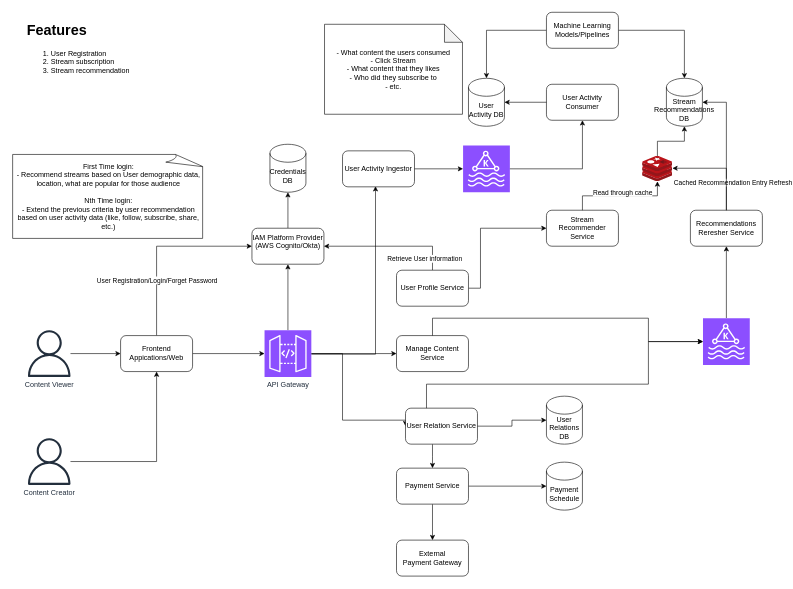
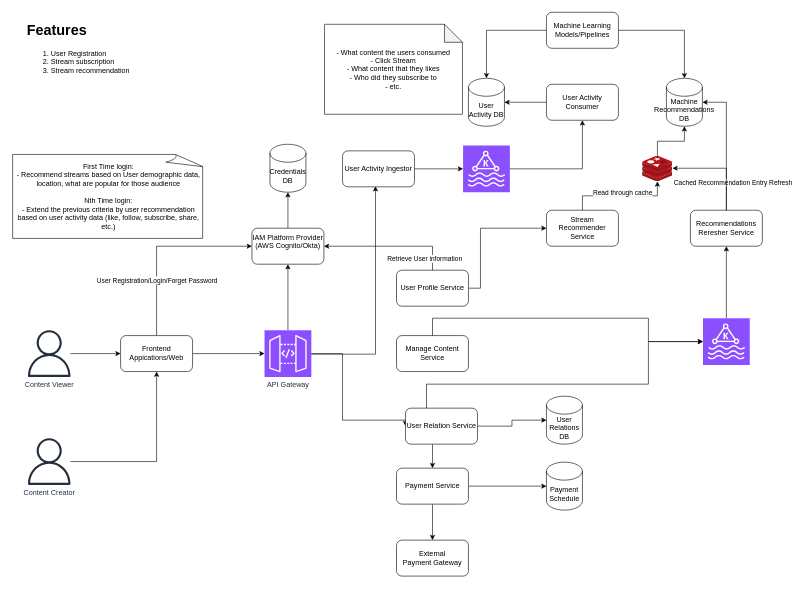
  <mxCell id="0" />
  <mxCell id="1" parent="0" />
  <mxCell id="2" value="&lt;h1 style=&quot;margin-top: 0px;&quot;&gt;Features&lt;/h1&gt;&lt;p&gt;&lt;/p&gt;&lt;ol&gt;&lt;li&gt;User Registration&lt;/li&gt;&lt;li&gt;Stream subscription&lt;/li&gt;&lt;li&gt;Stream recommendation&lt;/li&gt;&lt;/ol&gt;&lt;p&gt;&lt;/p&gt;&lt;p&gt;&lt;br&gt;&lt;/p&gt;" style="text;html=1;whiteSpace=wrap;overflow=hidden;rounded=0;" parent="1" vertex="1"><mxGeometry x="42" y="30" width="180" height="110" as="geometry" /></mxCell>
  <mxCell id="3" style="edgeStyle=orthogonalEdgeStyle;rounded=0;orthogonalLoop=1;jettySize=auto;html=1;" parent="1" source="4" target="13" edge="1"><mxGeometry relative="1" as="geometry" /></mxCell>
  <mxCell id="4" value="Content Viewer" style="sketch=0;outlineConnect=0;fontColor=#232F3E;gradientColor=none;fillColor=#232F3D;strokeColor=none;dashed=0;verticalLabelPosition=bottom;verticalAlign=top;align=center;html=1;fontSize=12;fontStyle=0;aspect=fixed;pointerEvents=1;shape=mxgraph.aws4.user;" parent="1" vertex="1"><mxGeometry x="42" y="550" width="78" height="78" as="geometry" /></mxCell>
  <mxCell id="5" style="edgeStyle=orthogonalEdgeStyle;rounded=0;orthogonalLoop=1;jettySize=auto;html=1;entryX=0.5;entryY=1;entryDx=0;entryDy=0;" parent="1" source="9" target="15" edge="1"><mxGeometry relative="1" as="geometry" /></mxCell>
- <mxCell id="6" style="edgeStyle=orthogonalEdgeStyle;rounded=0;orthogonalLoop=1;jettySize=auto;html=1;entryX=0;entryY=0.5;entryDx=0;entryDy=0;" parent="1" source="9" target="24" edge="1"><mxGeometry relative="1" as="geometry" /></mxCell>
  <mxCell id="7" style="edgeStyle=orthogonalEdgeStyle;rounded=0;orthogonalLoop=1;jettySize=auto;html=1;entryX=0;entryY=0.5;entryDx=0;entryDy=0;" parent="1" source="9" target="26" edge="1"><mxGeometry relative="1" as="geometry"><Array as="points"><mxPoint x="570" y="589" /><mxPoint x="570" y="700" /></Array></mxGeometry></mxCell>
  <mxCell id="8" style="edgeStyle=orthogonalEdgeStyle;rounded=0;orthogonalLoop=1;jettySize=auto;html=1;exitX=1;exitY=0.5;exitDx=0;exitDy=0;exitPerimeter=0;" edge="1" parent="1" source="9"><mxGeometry relative="1" as="geometry"><mxPoint x="625" y="310" as="targetPoint" /><Array as="points"><mxPoint x="518" y="590" /><mxPoint x="625" y="590" /><mxPoint x="625" y="311" /></Array></mxGeometry></mxCell>
  <mxCell id="9" value="API Gateway" style="sketch=0;points=[[0,0,0],[0.25,0,0],[0.5,0,0],[0.75,0,0],[1,0,0],[0,1,0],[0.25,1,0],[0.5,1,0],[0.75,1,0],[1,1,0],[0,0.25,0],[0,0.5,0],[0,0.75,0],[1,0.25,0],[1,0.5,0],[1,0.75,0]];outlineConnect=0;fontColor=#232F3E;fillColor=#8C4FFF;strokeColor=#ffffff;dashed=0;verticalLabelPosition=bottom;verticalAlign=top;align=center;html=1;fontSize=12;fontStyle=0;aspect=fixed;shape=mxgraph.aws4.resourceIcon;resIcon=mxgraph.aws4.api_gateway;" parent="1" vertex="1"><mxGeometry x="440" y="550" width="78" height="78" as="geometry" /></mxCell>
  <mxCell id="10" style="edgeStyle=orthogonalEdgeStyle;rounded=0;orthogonalLoop=1;jettySize=auto;html=1;" parent="1" source="13" target="9" edge="1"><mxGeometry relative="1" as="geometry" /></mxCell>
  <mxCell id="11" style="edgeStyle=orthogonalEdgeStyle;rounded=0;orthogonalLoop=1;jettySize=auto;html=1;entryX=0;entryY=0.5;entryDx=0;entryDy=0;" parent="1" source="13" target="15" edge="1"><mxGeometry relative="1" as="geometry"><Array as="points"><mxPoint x="260" y="410" /></Array></mxGeometry></mxCell>
  <mxCell id="12" value="User Registration/Login/Forget Password" style="edgeLabel;html=1;align=center;verticalAlign=middle;resizable=0;points=[];" parent="11" vertex="1" connectable="0"><mxGeometry x="-0.396" relative="1" as="geometry"><mxPoint as="offset" /></mxGeometry></mxCell>
  <mxCell id="13" value="Frontend Appications/Web" style="rounded=1;whiteSpace=wrap;html=1;" parent="1" vertex="1"><mxGeometry x="200" y="559" width="120" height="60" as="geometry" /></mxCell>
  <mxCell id="14" style="edgeStyle=orthogonalEdgeStyle;rounded=0;orthogonalLoop=1;jettySize=auto;html=1;" parent="1" source="15" target="16" edge="1"><mxGeometry relative="1" as="geometry"><mxPoint x="479" y="310" as="targetPoint" /></mxGeometry></mxCell>
  <mxCell id="15" value="IAM Platform Provider&lt;br&gt;(AWS Cognito/Okta)&lt;div&gt;&lt;br/&gt;&lt;/div&gt;" style="rounded=1;whiteSpace=wrap;html=1;" parent="1" vertex="1"><mxGeometry x="419" y="380" width="120" height="60" as="geometry" /></mxCell>
  <mxCell id="16" value="Credentials DB" style="shape=cylinder3;whiteSpace=wrap;html=1;boundedLbl=1;backgroundOutline=1;size=15;" parent="1" vertex="1"><mxGeometry x="449" y="240" width="60" height="80" as="geometry" /></mxCell>
  <mxCell id="17" style="edgeStyle=orthogonalEdgeStyle;rounded=0;orthogonalLoop=1;jettySize=auto;html=1;entryX=1;entryY=0.5;entryDx=0;entryDy=0;exitX=0.5;exitY=0;exitDx=0;exitDy=0;" parent="1" source="20" target="15" edge="1"><mxGeometry relative="1" as="geometry"><Array as="points"><mxPoint x="720" y="410" /></Array></mxGeometry></mxCell>
  <mxCell id="18" value="Retrieve User information" style="edgeLabel;html=1;align=center;verticalAlign=middle;resizable=0;points=[];" parent="17" vertex="1" connectable="0"><mxGeometry x="0.115" relative="1" as="geometry"><mxPoint x="69" y="20" as="offset" /></mxGeometry></mxCell>
  <mxCell id="19" style="edgeStyle=orthogonalEdgeStyle;rounded=0;orthogonalLoop=1;jettySize=auto;html=1;entryX=0;entryY=0.5;entryDx=0;entryDy=0;" parent="1" source="20" target="35" edge="1"><mxGeometry relative="1" as="geometry"><Array as="points"><mxPoint x="800" y="480" /><mxPoint x="800" y="380" /></Array></mxGeometry></mxCell>
  <mxCell id="20" value="User Profile Service" style="rounded=1;whiteSpace=wrap;html=1;" parent="1" vertex="1"><mxGeometry x="660" y="450" width="120" height="60" as="geometry" /></mxCell>
  <mxCell id="21" value="User Activity DB" style="shape=cylinder3;whiteSpace=wrap;html=1;boundedLbl=1;backgroundOutline=1;size=15;" parent="1" vertex="1"><mxGeometry x="780" y="130" width="60" height="80" as="geometry" /></mxCell>
  <mxCell id="22" style="edgeStyle=orthogonalEdgeStyle;rounded=0;orthogonalLoop=1;jettySize=auto;html=1;entryX=0.5;entryY=1;entryDx=0;entryDy=0;" parent="1" source="23" target="13" edge="1"><mxGeometry relative="1" as="geometry" /></mxCell>
  <mxCell id="23" value="Content Creator" style="sketch=0;outlineConnect=0;fontColor=#232F3E;gradientColor=none;fillColor=#232F3D;strokeColor=none;dashed=0;verticalLabelPosition=bottom;verticalAlign=top;align=center;html=1;fontSize=12;fontStyle=0;aspect=fixed;pointerEvents=1;shape=mxgraph.aws4.user;" parent="1" vertex="1"><mxGeometry x="42" y="730" width="78" height="78" as="geometry" /></mxCell>
  <mxCell id="24" value="Manage Content Service" style="rounded=1;whiteSpace=wrap;html=1;" parent="1" vertex="1"><mxGeometry x="660" y="559" width="120" height="60" as="geometry" /></mxCell>
  <mxCell id="25" style="edgeStyle=orthogonalEdgeStyle;rounded=0;orthogonalLoop=1;jettySize=auto;html=1;entryX=0.5;entryY=0;entryDx=0;entryDy=0;" parent="1" source="26" target="31" edge="1"><mxGeometry relative="1" as="geometry"><Array as="points"><mxPoint x="720" y="760" /><mxPoint x="720" y="760" /></Array></mxGeometry></mxCell>
  <mxCell id="26" value="User Relation Service" style="rounded=1;whiteSpace=wrap;html=1;" parent="1" vertex="1"><mxGeometry x="675" y="680" width="120" height="60" as="geometry" /></mxCell>
  <mxCell id="27" value="User Relations DB" style="shape=cylinder3;whiteSpace=wrap;html=1;boundedLbl=1;backgroundOutline=1;size=15;" parent="1" vertex="1"><mxGeometry x="910" y="660" width="60" height="80" as="geometry" /></mxCell>
  <mxCell id="28" style="edgeStyle=orthogonalEdgeStyle;rounded=0;orthogonalLoop=1;jettySize=auto;html=1;entryX=0;entryY=0.5;entryDx=0;entryDy=0;entryPerimeter=0;" parent="1" source="26" target="27" edge="1"><mxGeometry relative="1" as="geometry" /></mxCell>
  <mxCell id="29" style="edgeStyle=orthogonalEdgeStyle;rounded=0;orthogonalLoop=1;jettySize=auto;html=1;" parent="1" source="31" target="32" edge="1"><mxGeometry relative="1" as="geometry" /></mxCell>
  <mxCell id="30" style="edgeStyle=orthogonalEdgeStyle;rounded=0;orthogonalLoop=1;jettySize=auto;html=1;exitX=0.5;exitY=1;exitDx=0;exitDy=0;" parent="1" source="31" target="33" edge="1"><mxGeometry relative="1" as="geometry"><mxPoint x="860" y="910" as="targetPoint" /></mxGeometry></mxCell>
  <mxCell id="31" value="Payment Service" style="rounded=1;whiteSpace=wrap;html=1;" parent="1" vertex="1"><mxGeometry x="660" y="780" width="120" height="60" as="geometry" /></mxCell>
  <mxCell id="32" value="Payment Schedule" style="shape=cylinder3;whiteSpace=wrap;html=1;boundedLbl=1;backgroundOutline=1;size=15;" parent="1" vertex="1"><mxGeometry x="910" y="770" width="60" height="80" as="geometry" /></mxCell>
  <mxCell id="33" value="External&lt;br&gt;Payment Gateway" style="rounded=1;whiteSpace=wrap;html=1;" parent="1" vertex="1"><mxGeometry x="660" y="900" width="120" height="60" as="geometry" /></mxCell>
  <mxCell id="34" value="First Time login:&lt;div&gt;- Recommend streams based on User demographic data, location, what are popular for those audience&lt;/div&gt;&lt;div&gt;&lt;br&gt;&lt;/div&gt;&lt;div&gt;Nth Time login:&lt;/div&gt;&lt;div&gt;- Extend the previous criteria by user recommendation based on user activity data (like, follow, subscribe, share, etc.)&lt;/div&gt;" style="whiteSpace=wrap;html=1;shape=mxgraph.basic.document" parent="1" vertex="1"><mxGeometry x="20" y="257" width="320" height="140" as="geometry" /></mxCell>
  <mxCell id="35" value="Stream Recommender Service" style="rounded=1;whiteSpace=wrap;html=1;" parent="1" vertex="1"><mxGeometry x="910" y="350" width="120" height="60" as="geometry" /></mxCell>
  <mxCell id="36" style="edgeStyle=orthogonalEdgeStyle;rounded=0;orthogonalLoop=1;jettySize=auto;html=1;" parent="1" source="38" target="21" edge="1"><mxGeometry relative="1" as="geometry" /></mxCell>
  <mxCell id="37" style="edgeStyle=orthogonalEdgeStyle;rounded=0;orthogonalLoop=1;jettySize=auto;html=1;" parent="1" source="38" target="39" edge="1"><mxGeometry relative="1" as="geometry"><mxPoint x="1070" y="190" as="targetPoint" /></mxGeometry></mxCell>
  <mxCell id="38" value="Machine Learning Models/Pipelines" style="rounded=1;whiteSpace=wrap;html=1;" parent="1" vertex="1"><mxGeometry x="910" y="20" width="120" height="60" as="geometry" /></mxCell>
- <mxCell id="39" value="Stream Recommendations&lt;div&gt;DB&lt;/div&gt;" style="shape=cylinder3;whiteSpace=wrap;html=1;boundedLbl=1;backgroundOutline=1;size=15;" parent="1" vertex="1"><mxGeometry x="1110" y="130" width="60" height="80" as="geometry" /></mxCell>
+ <mxCell id="39" value="Machine Recommendations&lt;div&gt;DB&lt;/div&gt;" style="shape=cylinder3;whiteSpace=wrap;html=1;boundedLbl=1;backgroundOutline=1;size=15;" parent="1" vertex="1"><mxGeometry x="1110" y="130" width="60" height="80" as="geometry" /></mxCell>
  <mxCell id="40" style="edgeStyle=orthogonalEdgeStyle;rounded=0;orthogonalLoop=1;jettySize=auto;html=1;exitX=0.5;exitY=0;exitDx=0;exitDy=0;entryX=0.5;entryY=1;entryDx=0;entryDy=0;entryPerimeter=0;" parent="1" source="44" target="39" edge="1"><mxGeometry relative="1" as="geometry" /></mxCell>
  <mxCell id="41" value="- What content the users consumed&lt;div&gt;- Click Stream&lt;/div&gt;&lt;div&gt;- What content that they likes&lt;/div&gt;&lt;div&gt;- Who did they subscribe to&lt;/div&gt;&lt;div&gt;- etc.&lt;/div&gt;" style="shape=note;whiteSpace=wrap;html=1;backgroundOutline=1;darkOpacity=0.05;" parent="1" vertex="1"><mxGeometry x="540" y="40" width="230" height="150" as="geometry" /></mxCell>
  <mxCell id="42" value="" style="edgeStyle=orthogonalEdgeStyle;rounded=0;orthogonalLoop=1;jettySize=auto;html=1;exitX=0.5;exitY=0;exitDx=0;exitDy=0;entryX=0.5;entryY=1;entryDx=0;entryDy=0;entryPerimeter=0;" parent="1" source="35" target="44" edge="1"><mxGeometry relative="1" as="geometry"><mxPoint x="970" y="350" as="sourcePoint" /><mxPoint x="1140" y="210" as="targetPoint" /></mxGeometry></mxCell>
  <mxCell id="43" value="Read through cache" style="edgeLabel;html=1;align=center;verticalAlign=middle;resizable=0;points=[];" parent="42" vertex="1" connectable="0"><mxGeometry x="-0.226" relative="1" as="geometry"><mxPoint x="23" y="-6" as="offset" /></mxGeometry></mxCell>
  <mxCell id="44" value="" style="image;sketch=0;aspect=fixed;html=1;points=[];align=center;fontSize=12;image=img/lib/mscae/Cache_Redis_Product.svg;" parent="1" vertex="1"><mxGeometry x="1070" y="260" width="50" height="42" as="geometry" /></mxCell>
  <mxCell id="45" style="edgeStyle=orthogonalEdgeStyle;rounded=0;orthogonalLoop=1;jettySize=auto;html=1;entryX=0.5;entryY=1;entryDx=0;entryDy=0;" parent="1" source="46" target="48" edge="1"><mxGeometry relative="1" as="geometry" /></mxCell>
  <mxCell id="46" value="" style="sketch=0;points=[[0,0,0],[0.25,0,0],[0.5,0,0],[0.75,0,0],[1,0,0],[0,1,0],[0.25,1,0],[0.5,1,0],[0.75,1,0],[1,1,0],[0,0.25,0],[0,0.5,0],[0,0.75,0],[1,0.25,0],[1,0.5,0],[1,0.75,0]];outlineConnect=0;fontColor=#232F3E;fillColor=#8C4FFF;strokeColor=#ffffff;dashed=0;verticalLabelPosition=bottom;verticalAlign=top;align=center;html=1;fontSize=12;fontStyle=0;aspect=fixed;shape=mxgraph.aws4.resourceIcon;resIcon=mxgraph.aws4.managed_streaming_for_kafka;" parent="1" vertex="1"><mxGeometry x="1171" y="530" width="78" height="78" as="geometry" /></mxCell>
  <mxCell id="47" style="edgeStyle=orthogonalEdgeStyle;rounded=0;orthogonalLoop=1;jettySize=auto;html=1;entryX=0;entryY=0.5;entryDx=0;entryDy=0;entryPerimeter=0;" parent="1" source="26" target="46" edge="1"><mxGeometry relative="1" as="geometry"><Array as="points"><mxPoint x="710" y="640" /><mxPoint x="1080" y="640" /><mxPoint x="1080" y="569" /></Array></mxGeometry></mxCell>
  <mxCell id="48" value="Recommendations&lt;br&gt;Reresher Service" style="rounded=1;whiteSpace=wrap;html=1;" parent="1" vertex="1"><mxGeometry x="1150" y="350" width="120" height="60" as="geometry" /></mxCell>
  <mxCell id="49" style="edgeStyle=orthogonalEdgeStyle;rounded=0;orthogonalLoop=1;jettySize=auto;html=1;entryX=1;entryY=0.5;entryDx=0;entryDy=0;entryPerimeter=0;exitX=0.5;exitY=0;exitDx=0;exitDy=0;" parent="1" source="48" target="39" edge="1"><mxGeometry relative="1" as="geometry" /></mxCell>
  <mxCell id="50" value="Cached Recommendation Entry Refresh" style="edgeLabel;html=1;align=center;verticalAlign=middle;resizable=0;points=[];" parent="49" vertex="1" connectable="0"><mxGeometry x="-0.353" y="-4" relative="1" as="geometry"><mxPoint x="6" y="24" as="offset" /></mxGeometry></mxCell>
  <mxCell id="51" style="edgeStyle=orthogonalEdgeStyle;rounded=0;orthogonalLoop=1;jettySize=auto;html=1;entryX=0;entryY=0.5;entryDx=0;entryDy=0;entryPerimeter=0;" parent="1" source="24" target="46" edge="1"><mxGeometry relative="1" as="geometry"><Array as="points"><mxPoint x="720" y="530" /><mxPoint x="1080" y="530" /><mxPoint x="1080" y="569" /></Array></mxGeometry></mxCell>
  <mxCell id="52" value="User Activity Ingestor" style="rounded=1;whiteSpace=wrap;html=1;" vertex="1" parent="1"><mxGeometry x="570" y="251" width="120" height="60" as="geometry" /></mxCell>
  <mxCell id="53" value="" style="sketch=0;points=[[0,0,0],[0.25,0,0],[0.5,0,0],[0.75,0,0],[1,0,0],[0,1,0],[0.25,1,0],[0.5,1,0],[0.75,1,0],[1,1,0],[0,0.25,0],[0,0.5,0],[0,0.75,0],[1,0.25,0],[1,0.5,0],[1,0.75,0]];outlineConnect=0;fontColor=#232F3E;fillColor=#8C4FFF;strokeColor=#ffffff;dashed=0;verticalLabelPosition=bottom;verticalAlign=top;align=center;html=1;fontSize=12;fontStyle=0;aspect=fixed;shape=mxgraph.aws4.resourceIcon;resIcon=mxgraph.aws4.managed_streaming_for_kafka;" vertex="1" parent="1"><mxGeometry x="771" y="242" width="78" height="78" as="geometry" /></mxCell>
  <mxCell id="54" style="edgeStyle=orthogonalEdgeStyle;rounded=0;orthogonalLoop=1;jettySize=auto;html=1;entryX=0;entryY=0.5;entryDx=0;entryDy=0;entryPerimeter=0;" edge="1" parent="1" source="52" target="53"><mxGeometry relative="1" as="geometry" /></mxCell>
  <mxCell id="55" style="edgeStyle=orthogonalEdgeStyle;rounded=0;orthogonalLoop=1;jettySize=auto;html=1;entryX=0.5;entryY=1;entryDx=0;entryDy=0;" edge="1" parent="1" source="53" target="57"><mxGeometry relative="1" as="geometry" /></mxCell>
  <mxCell id="56" style="edgeStyle=orthogonalEdgeStyle;rounded=0;orthogonalLoop=1;jettySize=auto;html=1;entryX=1;entryY=0.476;entryDx=0;entryDy=0;entryPerimeter=0;exitX=0.5;exitY=0;exitDx=0;exitDy=0;" edge="1" parent="1" source="48" target="44"><mxGeometry relative="1" as="geometry" /></mxCell>
  <mxCell id="57" value="User Activity Consumer" style="rounded=1;whiteSpace=wrap;html=1;" vertex="1" parent="1"><mxGeometry x="910" y="140" width="120" height="60" as="geometry" /></mxCell>
  <mxCell id="58" style="edgeStyle=orthogonalEdgeStyle;rounded=0;orthogonalLoop=1;jettySize=auto;html=1;entryX=1;entryY=0.5;entryDx=0;entryDy=0;entryPerimeter=0;" edge="1" parent="1" source="57" target="21"><mxGeometry relative="1" as="geometry" /></mxCell>
